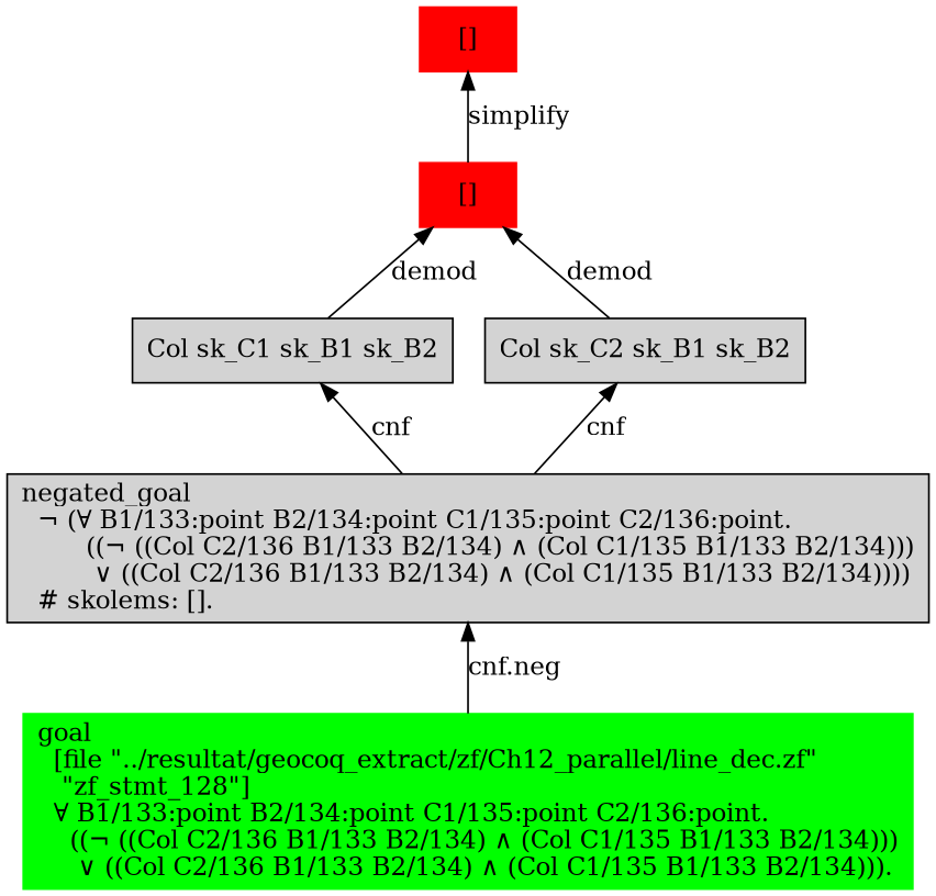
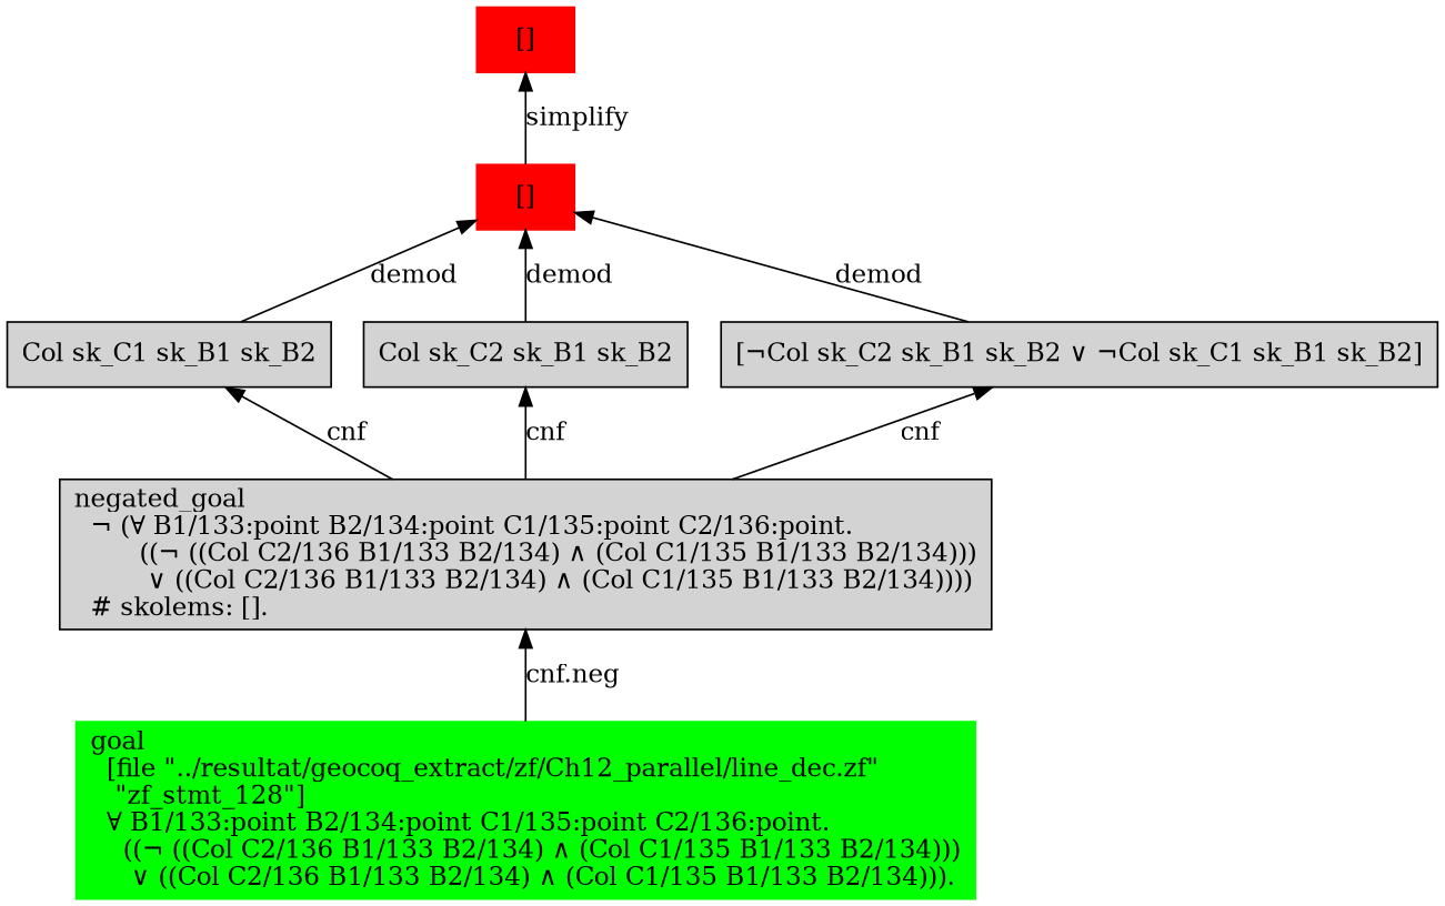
  digraph {
    node [shape=box style=filled]
    edge [dir=back]
    n1 [color=red label="[]"]
    n2 [color=red label="[]"]
    n3 [label="Col sk_C1 sk_B1 sk_B2\l"]
    n4 [label="Col sk_C2 sk_B1 sk_B2\l"]
+   n5 [label="[¬Col sk_C2 sk_B1 sk_B2 ∨ ¬Col sk_C1 sk_B1 sk_B2]\l"]
    n6 [label="negated_goal\l  ¬ (∀ B1/133:point B2/134:point C1/135:point C2/136:point.\l        ((¬ ((Col C2/136 B1/133 B2/134) ∧ (Col C1/135 B1/133 B2/134)))\l         ∨ ((Col C2/136 B1/133 B2/134) ∧ (Col C1/135 B1/133 B2/134))))\l  # skolems: [].\l"]
    n7 [color=green label="goal\l  [file \"../resultat/geocoq_extract/zf/Ch12_parallel/line_dec.zf\" \l   \"zf_stmt_128\"]\l  ∀ B1/133:point B2/134:point C1/135:point C2/136:point.\l    ((¬ ((Col C2/136 B1/133 B2/134) ∧ (Col C1/135 B1/133 B2/134)))\l     ∨ ((Col C2/136 B1/133 B2/134) ∧ (Col C1/135 B1/133 B2/134))).\l"]
    n1 -> n2 [label=simplify]
    n2 -> n3 [label=demod]
    n2 -> n4 [label=demod]
+   n2 -> n5 [label=demod]
    n3 -> n6 [label=cnf]
    n4 -> n6 [label=cnf]
+   n5 -> n6 [label=cnf]
    n6 -> n7 [label="cnf.neg"]
  }
